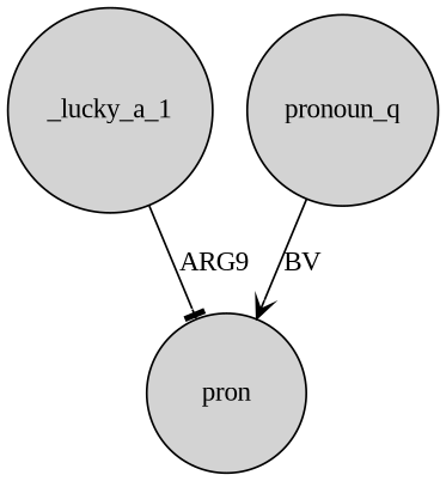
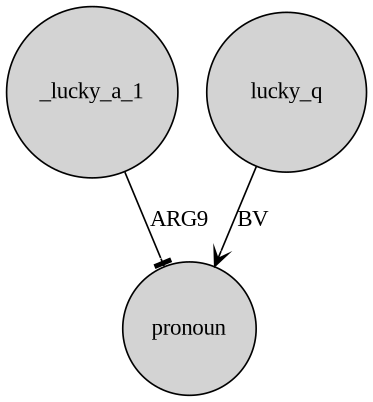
  digraph {
    fontname="Liberation Serif"
    node [fontname="Liberation Serif" shape=circle style=filled]
    edge [fontname="Liberation Serif"]
    _lucky_a_1
-   pron
-   pronoun_q
+   pron [label=pronoun]
+   pronoun_q [label=lucky_q]
    _lucky_a_1 -> pron [arrowhead=tee label=ARG9]
    pronoun_q -> pron [arrowhead=vee label=BV]
  }
